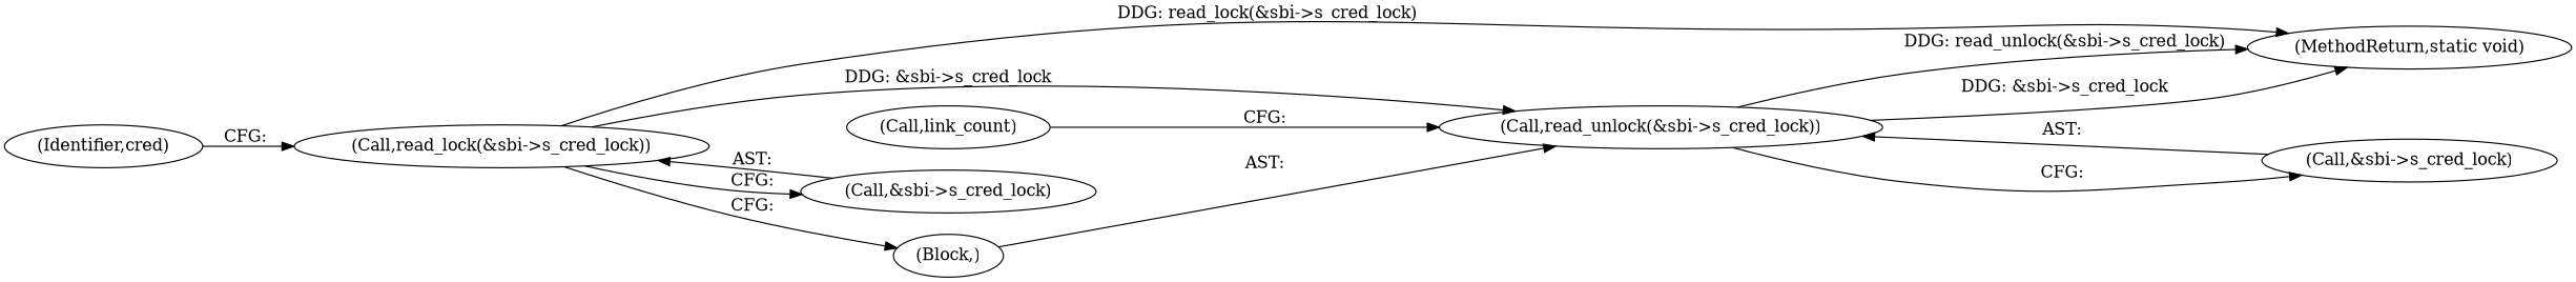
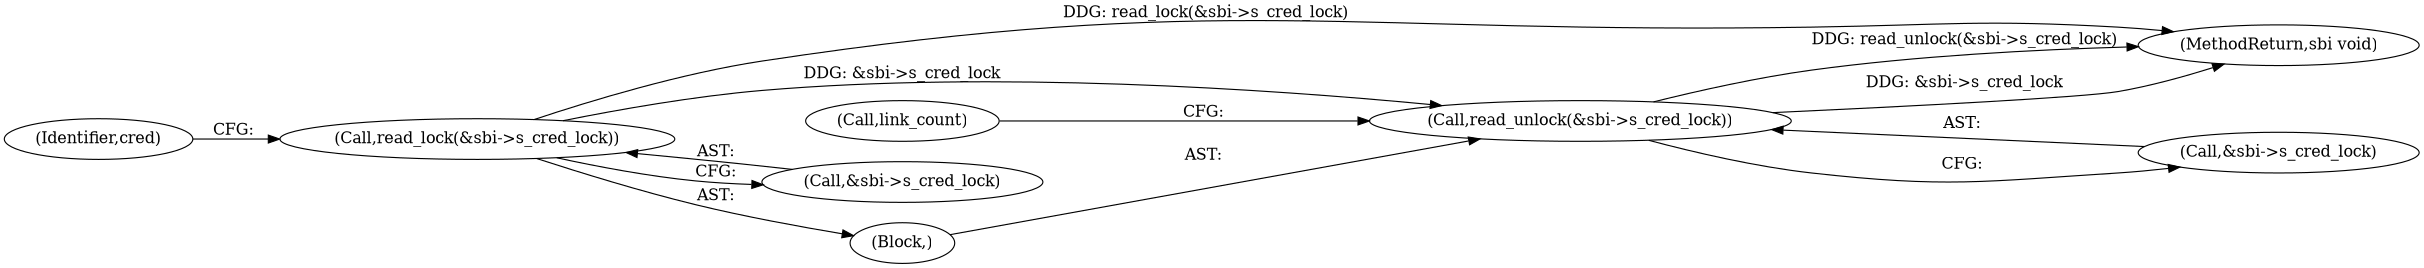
  digraph {
    rankdir=LR
    n1 [label="(Call,read_unlock(&sbi->s_cred_lock))"]
-   n2 [label="(MethodReturn,static void)"]
+   n2 [label="(MethodReturn,sbi void)"]
    n3 [label="(Call,&sbi->s_cred_lock)"]
    n4 [label="(Block,)"]
    n5 [label="(Call,read_lock(&sbi->s_cred_lock))"]
    n6 [label="(Call,&sbi->s_cred_lock)"]
    n7 [label="(Call,link_count)"]
    n8 [label="(Identifier,cred)"]
    n1 -> n2 [label="DDG: read_unlock(&sbi->s_cred_lock)"]
    n1 -> n2 [label="DDG: &sbi->s_cred_lock"]
    n1 -> n3 [label="CFG: "]
    n3 -> n1 [label="AST: "]
    n4 -> n1 [label="AST: "]
    n5 -> n1 [label="DDG: &sbi->s_cred_lock"]
    n5 -> n2 [label="DDG: read_lock(&sbi->s_cred_lock)"]
-   n5 -> n4 [label="CFG: "]
+   n5 -> n4 [label="AST: "]
    n5 -> n6 [label="CFG: "]
    n6 -> n5 [label="AST: "]
    n7 -> n1 [label="CFG: "]
    n8 -> n5 [label="CFG: "]
  }
